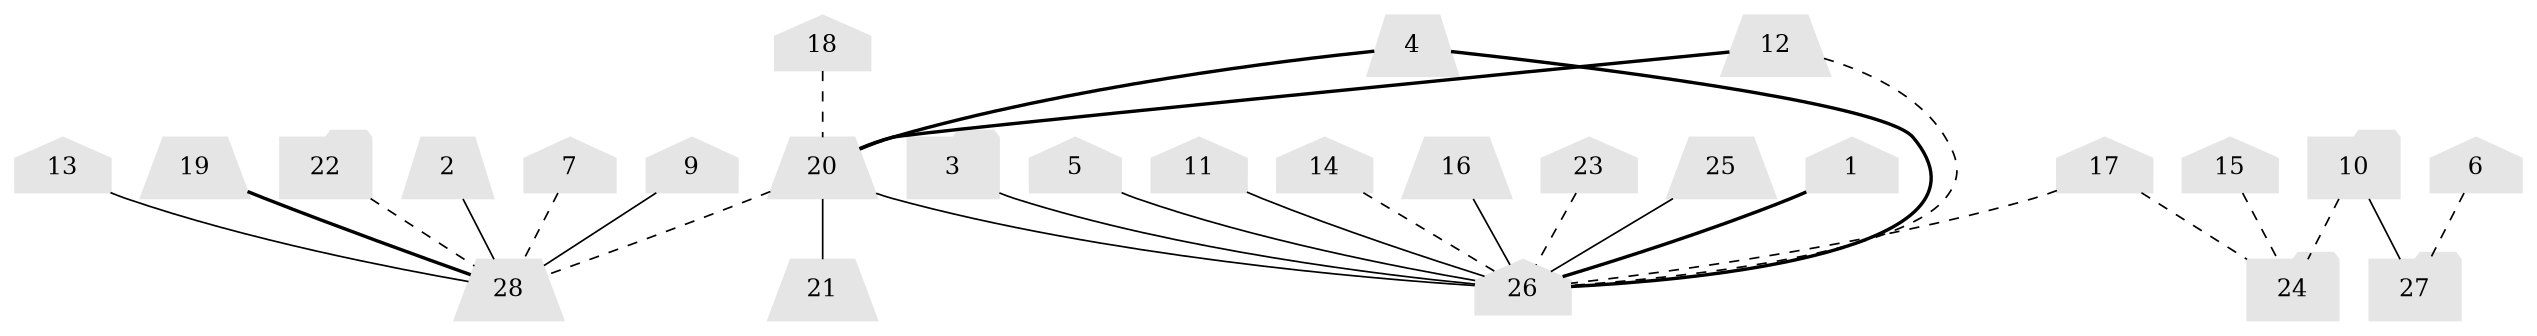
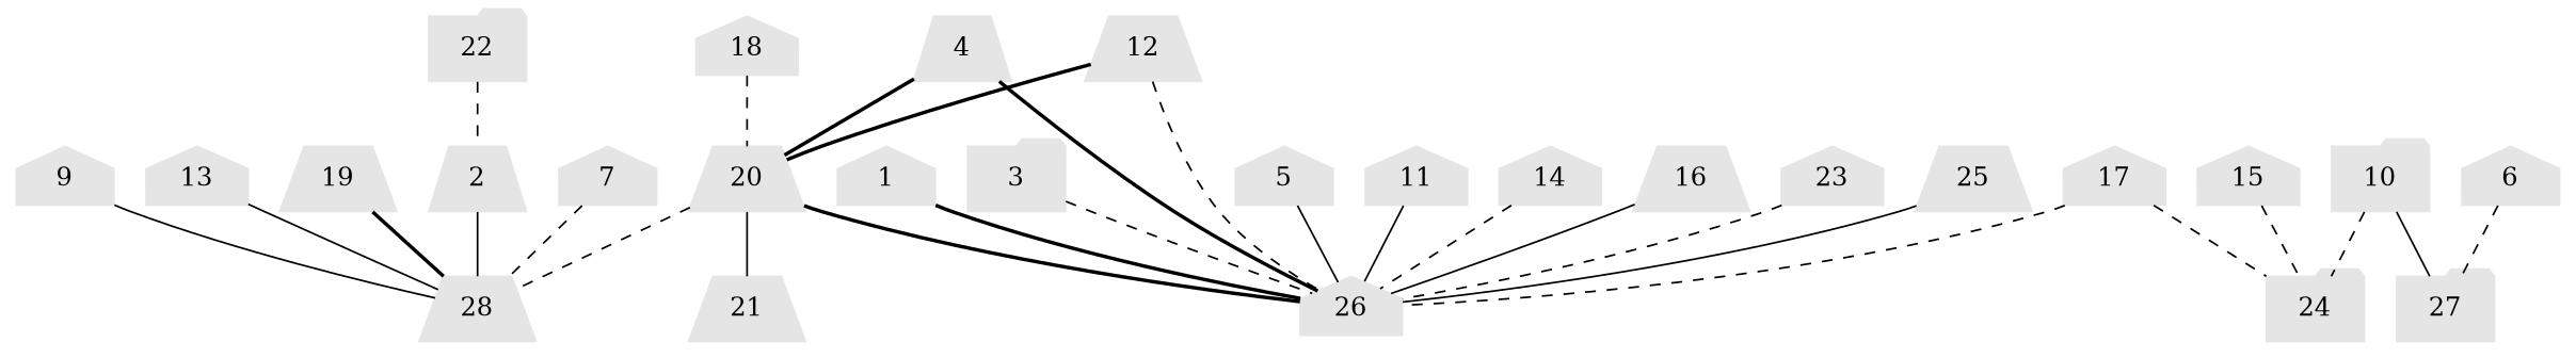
  graph {
    node [color=gray90 shape=house style=filled]
    edge [style=dashed weight=1.0]
    1
    26
    2 [shape=trapezium]
    28 [shape=trapezium]
    3 [shape=folder]
    4 [shape=trapezium]
    20 [shape=trapezium]
    21 [shape=trapezium]
    5
    27 [shape=folder]
    6
    7
    9
    10 [shape=folder]
    24 [shape=folder]
    11
    12 [shape=trapezium]
    13
    14
    15
    16 [shape=trapezium]
    17
    18
    19 [shape=trapezium]
    22 [shape=folder]
    23
    25 [shape=trapezium]
    1 -- 26 [style=bold]
    2 -- 28 [style=solid]
-   3 -- 26 [style=solid]
+   3 -- 26
    4 -- 26 [style=bold]
    4 -- 20 [style=bold]
-   20 -- 26 [style=solid]
+   20 -- 26 [style=bold]
    20 -- 28 [weight=2.0]
    20 -- 21 [style=solid]
    5 -- 26 [style=solid]
    6 -- 27
    7 -- 28
    9 -- 28 [style=solid]
    10 -- 27 [style=solid]
    10 -- 24 [weight=2.0]
    11 -- 26 [style=solid]
    12 -- 26
    12 -- 20 [style=bold]
    13 -- 28 [style=solid]
    14 -- 26
    15 -- 24
    16 -- 26 [style=solid]
    17 -- 26
    17 -- 24
    18 -- 20
    19 -- 28 [style=bold]
-   22 -- 28
+   22 -- 2
    23 -- 26
    25 -- 26 [style=solid]
  }
